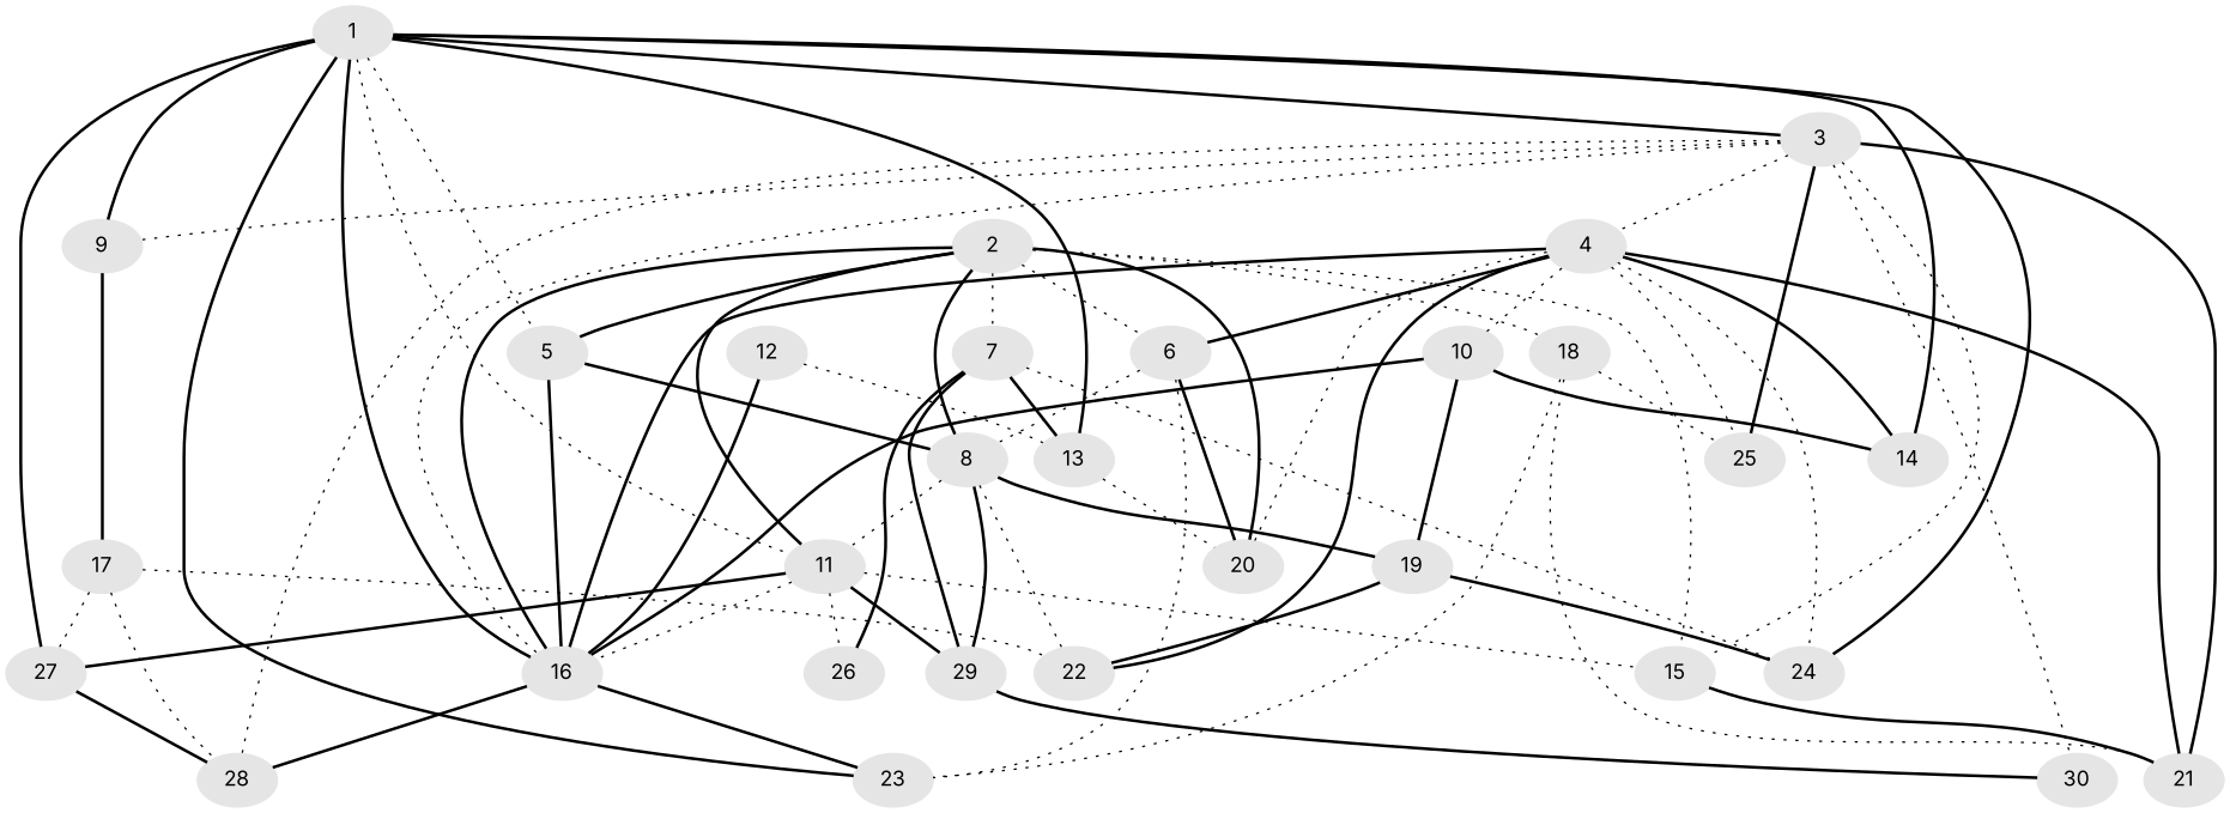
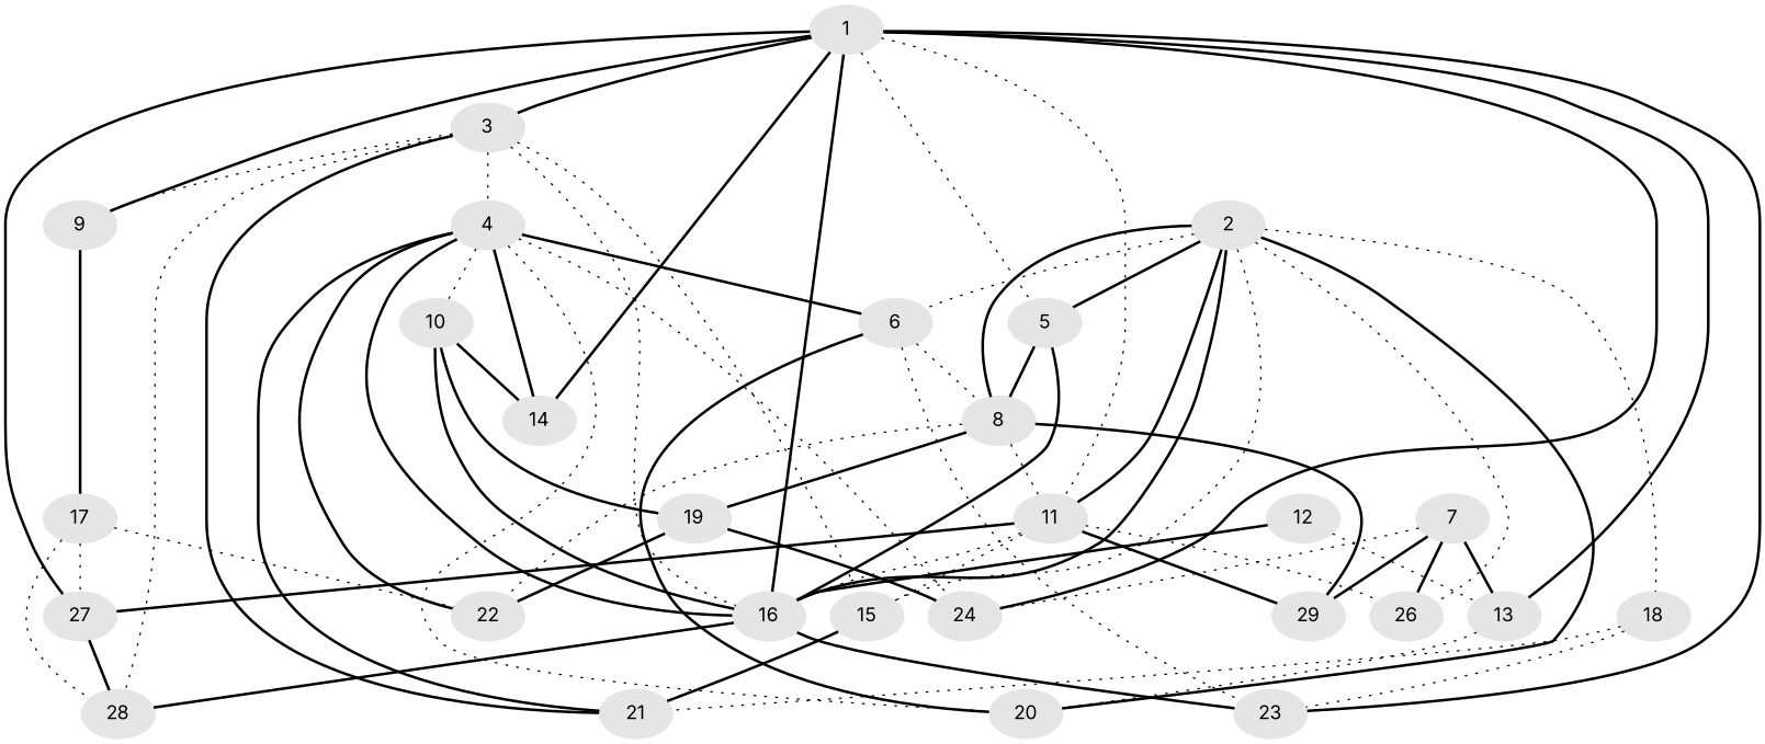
  graph {
    fontname=Inter
    node [color=gray90 fontname=Inter style=filled]
    edge [fontname=Inter style=bold weight=1.0]
    1
    3
    5
    9
    11
    13
    14
    16
    23
    24
    27
    15
    4
    21
-   25
    28
-   30
    8
    17
    26
    29
    20
    2
    6
    18
    22
    19
    10
    12
    7
    1 -- 3
    1 -- 5 [style=dotted weight=2.0]
    1 -- 9
    1 -- 11 [style=dotted]
    1 -- 13
    1 -- 14
    1 -- 16 [weight=2.0]
    1 -- 23
    1 -- 24
    1 -- 27
    3 -- 9 [style=dotted]
    3 -- 16 [style=dotted]
    3 -- 15 [style=dotted]
    3 -- 4 [style=dotted]
    3 -- 21
-   3 -- 25
    3 -- 28 [style=dotted]
-   3 -- 30 [style=dotted weight=3.0]
    5 -- 16
    5 -- 8 [weight=3.0]
    9 -- 17
    11 -- 16 [style=dotted]
    11 -- 27
    11 -- 15 [style=dotted]
    11 -- 26 [style=dotted]
    11 -- 29
    13 -- 20 [style=dotted]
    16 -- 23
    16 -- 28
    27 -- 28
    15 -- 21
    4 -- 14 [weight=2.0]
    4 -- 16
    4 -- 24 [style=dotted]
    4 -- 21
-   4 -- 25 [style=dotted]
    4 -- 20 [style=dotted]
    4 -- 6 [weight=2.0]
    4 -- 22
    4 -- 10 [style=dotted]
    8 -- 11 [style=dotted weight=2.0]
    8 -- 29
    8 -- 22 [style=dotted]
    8 -- 19
    17 -- 27 [style=dotted]
    17 -- 28 [style=dotted]
    17 -- 22 [style=dotted]
-   29 -- 30
    2 -- 5
    2 -- 11 [weight=2.0]
    2 -- 16
    2 -- 15 [style=dotted]
    2 -- 8
-   2 -- 7 [style=dotted weight=2.0]
+   2 -- 26 [style=dotted weight=2.0]
    2 -- 20
    2 -- 6 [style=dotted]
    2 -- 18 [style=dotted]
    6 -- 23 [style=dotted]
    6 -- 8 [style=dotted]
    6 -- 20
    18 -- 23 [style=dotted]
    18 -- 21 [style=dotted]
-   18 -- 25 [style=dotted]
    19 -- 24
    19 -- 22
    10 -- 14
    10 -- 16
    10 -- 19
    12 -- 13 [style=dotted]
    12 -- 16 [weight=2.0]
    7 -- 13
    7 -- 24 [style=dotted]
    7 -- 26
    7 -- 29
  }
